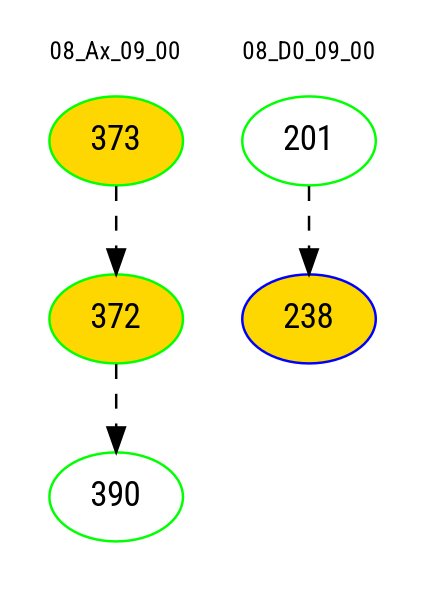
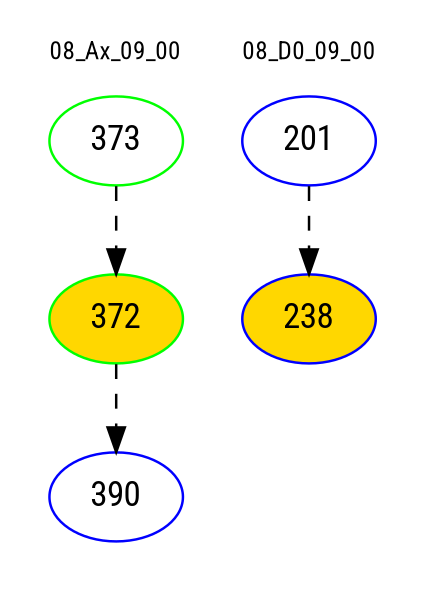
  digraph {
    fontname="Roboto Condensed"
    node [color=blue fillcolor=gold fontname="Roboto Condensed" style=filled]
    edge [color=black fontname="Roboto Condensed" style=dashed]
-   n1 [color=green label=373]
+   n1 [color=green fillcolor=white label=373]
    n2 [color=green label=372]
-   n3 [color=green fillcolor=white label=390]
-   n4 [color=green fillcolor=white label=201]
+   n3 [fillcolor=white label=390]
+   n4 [fillcolor=white label=201]
    n5 [label=238]
    subgraph cluster_1 {
      color=white
      fontsize=10
      label="08_Ax_09_00"
      n1
      n2
      n3
    }
    subgraph cluster_2 {
      color=white
      fontsize=10
      label="08_D0_09_00"
      n4
      n5
    }
    n1 -> n2
    n2 -> n3
    n4 -> n5
  }
